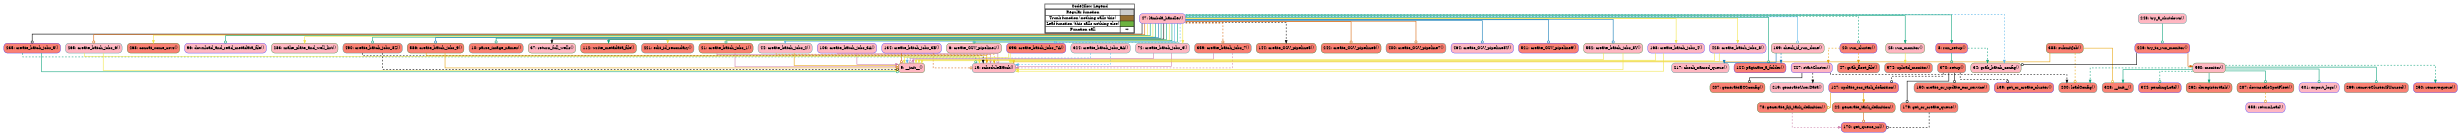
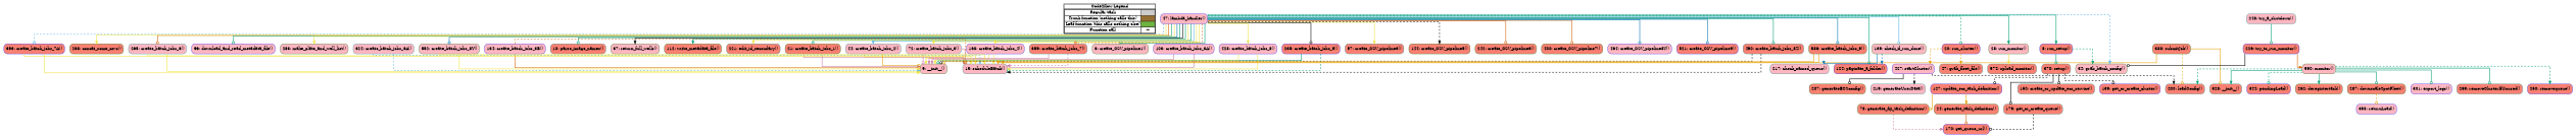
  digraph {
    concentrate=true
    rankdir=TB
    splines=ortho
    node [shape=rect color=blue fillcolor=salmon style="rounded,filled"]
    edge [arrowhead=odot color="#F0E442" penwidth=2]
-   n1 [label=<         <table cellspacing="0" cellpadding="0" border="1"><tr><td>Code2flow Legend</td></tr><tr><td>         <table cellspacing="0">         <tr><td>Regular function</td><td width="50px" bgcolor='#cccccc'></td></tr>         <tr><td>Trunk function (nothing calls this)</td><td bgcolor='#966F33'></td></tr>         <tr><td>Leaf function (this calls nothing else)</td><td bgcolor='#6db33f'></td></tr>         <tr><td>Function call</td><td><font color='black'>&#8594;</font></td></tr>         </table></td></tr></table>         > margin=0 shape=none color="" fillcolor="" style=""]
+   n1 [label=<         <table cellspacing="0" cellpadding="0" border="1"><tr><td>Code2flow Legend</td></tr><tr><td>         <table cellspacing="0">         <tr><td>Regular task</td><td width="50px" bgcolor='#cccccc'></td></tr>         <tr><td>Trunk function (nothing calls this)</td><td bgcolor='#966F33'></td></tr>         <tr><td>Leaf function (this calls nothing else)</td><td bgcolor='#6db33f'></td></tr>         <tr><td>Function call</td><td><font color='black'>&#8594;</font></td></tr>         </table></td></tr></table>         > margin=0 shape=none color="" fillcolor="" style=""]
    n2 [color=teal label="328: __init__()"]
    n3 [label="344: pendingLoad()"]
    n4 [fillcolor=lightpink label="358: returnLoad()"]
    n5 [color=teal label="150: create_or_update_ecs_service()"]
    n6 [color=darkgreen label="262: deregistertask()"]
    n7 [color=darkgreen label="287: downscaleSpotFleet()"]
    n8 [fillcolor=lightpink label="301: export_logs()"]
    n9 [color=darkgreen label="207: generateECSconfig()"]
    n10 [color=teal fillcolor=lightpink label="219: generateUserData()"]
    n11 [color=darkgreen label="78: generate_fiji_task_definition()"]
    n12 [color=darkgreen label="24: generate_task_definition()"]
    n13 [label="139: get_or_create_cluster()"]
    n14 [color=teal label="179: get_or_create_queue()"]
    n15 [label="170: get_queue_url()"]
    n16 [color=teal label="200: loadConfig()"]
    n17 [color=darkgreen fillcolor=lightpink label="590: monitor()"]
    n18 [color=teal label="269: removeClusterIfUnused()"]
    n19 [label="250: removequeue()"]
    n20 [color=teal label="370: setup()"]
    n21 [fillcolor=lightpink label="427: startCluster()"]
    n22 [color=darkgreen label="388: submitJob()"]
    n23 [label="127: update_ecs_task_definition()"]
    n24 [color=teal label="574: upload_monitor()"]
    n25 [fillcolor=lightpink label="47: lambda_handler()"]
    n26 [color=darkgreen fillcolor=lightpink label="6: create_CSV_pipeline1()"]
+   n27 [color=teal label="97: create_CSV_pipeline3()"]
    n28 [color=darkgreen label="144: create_CSV_pipeline5()"]
    n29 [color=darkgreen label="242: create_CSV_pipeline6()"]
-   n30 [color=teal label="400: create_CSV_pipeline7()"]
+   n30 [color=darkgreen label="400: create_CSV_pipeline7()"]
    n31 [fillcolor=lightpink label="464: create_CSV_pipeline8Y()"]
    n32 [label="521: create_CSV_pipeline9()"]
    n33 [color=darkgreen fillcolor=lightpink label="9: __init__()"]
    n34 [color=teal fillcolor=lightpink label="15: scheduleBatch()"]
    n35 [color=darkgreen label="21: create_batch_jobs_1()"]
    n36 [color=teal fillcolor=lightpink label="44: create_batch_jobs_2()"]
    n37 [color=teal fillcolor=lightpink label="72: create_batch_jobs_3()"]
    n38 [fillcolor=lightpink label="103: create_batch_jobs_3A()"]
    n39 [fillcolor=lightpink label="134: create_batch_jobs_3B()"]
    n40 [fillcolor=lightpink label="168: create_batch_jobs_4()"]
    n41 [label="235: create_batch_jobs_5()"]
    n42 [color=teal fillcolor=lightpink label="265: create_batch_jobs_6()"]
    n43 [color=teal fillcolor=lightpink label="324: create_batch_jobs_6A()"]
    n44 [color=teal label="359: create_batch_jobs_7()"]
    n45 [label="393: create_batch_jobs_7A()"]
    n46 [fillcolor=lightpink label="428: create_batch_jobs_8()"]
    n47 [color=darkgreen fillcolor=lightpink label="552: create_batch_jobs_8Y()"]
    n48 [color=teal label="490: create_batch_jobs_8Z()"]
    n49 [color=darkgreen label="586: create_batch_jobs_9()"]
    n50 [color=darkgreen fillcolor=lightpink label="139: check_if_run_done()"]
    n51 [color=teal fillcolor=lightpink label="217: check_named_queue()"]
    n52 [color=darkgreen label="268: concat_some_csvs()"]
    n53 [fillcolor=lightpink label="96: download_and_read_metadata_file()"]
    n54 [color=darkgreen fillcolor=lightpink label="283: make_plate_and_well_list()"]
    n55 [label="124: paginate_a_folder()"]
    n56 [color=teal label="10: parse_image_names()"]
    n57 [color=darkgreen fillcolor=lightpink label="37: return_full_wells()"]
    n58 [color=teal fillcolor=lightpink label="248: try_a_shutdown()"]
    n59 [label="226: try_to_run_monitor()"]
    n60 [color=darkgreen label="112: write_metadata_file()"]
    n61 [color=teal label="221: edit_id_secondary()"]
    n62 [color=darkgreen fillcolor=lightpink label="34: grab_batch_config()"]
    n63 [color=teal label="47: grab_fleet_file()"]
    n64 [label="20: run_cluster()"]
    n65 [color=darkgreen fillcolor=lightpink label="28: run_monitor()"]
    n66 [label="8: run_setup()"]
    subgraph sub_1 {
      label=legend
      rank=min
      n1
    }
    subgraph sub_2 {
      label="File: boto3_setup"
      style=dotted
      n5
      n6
      n7
      n8
      n9
      n10
      n11
      n12
      n13
      n14
      n15
      n16
      n17
      n18
      n19
      n20
      n21
      n22
      n23
      n24
      subgraph sub_3 {
        label="Class: JobQueue"
        style=dotted
        n2
        n3
        n4
      }
    }
    subgraph sub_4 {
      label="File: lambda_function"
      style=dotted
      n25
    }
    subgraph sub_5 {
      label="File: create_CSVs"
      style=dotted
      n26
+     n27
      n28
      n29
      n30
      n31
      n32
    }
    subgraph sub_6 {
      label="File: create_batch_jobs"
      style=dotted
      n35
      n36
      n37
      n38
      n39
      n40
      n41
      n42
      n43
      n44
      n45
      n46
      n47
      n48
      n49
      subgraph sub_7 {
        label="Class: JobQueue"
        style=dotted
        n33
        n34
      }
    }
    subgraph sub_8 {
      label="File: helpful_functions"
      style=dotted
      n50
      n51
      n52
      n53
      n54
      n55
      n56
      n57
      n58
      n59
      n60
    }
    subgraph sub_9 {
      label="File: lambda_function"
      style=dotted
      n25
    }
    subgraph sub_10 {
      label="File: lambda_function"
      style=dotted
      n25
      n61
    }
    subgraph sub_11 {
      label="File: lambda_function"
      style=dotted
      n25
    }
    subgraph sub_12 {
      label="File: lambda_function"
      style=dotted
      n25
    }
    subgraph sub_13 {
      label="File: lambda_function"
      style=dotted
      n25
    }
    subgraph sub_14 {
      label="File: lambda_function"
      style=dotted
      n25
    }
    subgraph sub_15 {
      label="File: lambda_function"
      style=dotted
      n25
    }
    subgraph sub_16 {
      label="File: lambda_function"
      style=dotted
      n25
    }
    subgraph sub_17 {
      label="File: lambda_function"
      style=dotted
      n25
    }
    subgraph sub_18 {
      label="File: lambda_function"
      style=dotted
      n25
    }
    subgraph sub_19 {
      label="File: lambda_function"
      style=dotted
      n25
    }
    subgraph sub_20 {
      label="File: run_DCP"
      style=dotted
      n62
      n63
      n64
      n65
      n66
    }
    n7 -> n4 [color="#E69F00" style=dashed]
    n11 -> n15 [arrowhead=normal color="#CC79A7" style=dashed]
    n12 -> n15 [color="#D55E00" style=solid]
    n14 -> n15 [color="#000000" style=dashed]
    n17 -> n2 [arrowhead=normal color="#009E73" style=solid]
    n17 -> n3 [color="#009E73" style=dashed]
    n17 -> n6 [arrowhead=normal color="#009E73" style=solid]
    n17 -> n7 [color="#009E73" style=solid]
    n17 -> n8 [color="#009E73" style=solid]
    n17 -> n8 [color="#009E73" arrowhead=""]
    n17 -> n16 [arrowhead=normal color="#009E73" style=dashed]
    n17 -> n16 [color="#009E73" arrowhead=""]
    n17 -> n18 [color="#009E73" style=bold]
    n17 -> n19 [arrowhead=normal color="#009E73" style=dashed]
    n20 -> n5 [color="#000000" style=solid]
    n20 -> n13 [color="#000000" style=dashed]
    n20 -> n14 [color="#000000" style=bold]
    n20 -> n23 [color="#000000" style=dashed]
    n21 -> n9 [color="#000000" style=solid]
    n21 -> n10 [arrowhead=normal color="#000000" style=dashed]
    n21 -> n16 [arrowhead=normal color="#000000" style=dashed]
    n22 -> n2 [color="#E69F00" style=bold]
    n22 -> n16 [color="#E69F00" style=dashed]
    n22 -> n34 [arrowhead=normal color="#E69F00" style=bold]
    n23 -> n11 [color="#E69F00" style=bold]
    n23 -> n12 [arrowhead=normal color="#E69F00" style=bold]
    n25 -> n26 [color="#009E73" style=solid]
+   n25 -> n27 [arrowhead=""]
    n25 -> n28 [arrowhead=normal color="#000000" style=dashed]
    n25 -> n29 [color="#D55E00" style=solid]
    n25 -> n30 [color="#D55E00" style=solid]
    n25 -> n31 [color="#0072B2" style=bold]
    n25 -> n32 [color="#0072B2" style=bold]
    n25 -> n35 [color="#009E73" style=bold]
    n25 -> n36 [arrowhead=normal color="#56B4E9" style=bold]
    n25 -> n37 [arrowhead=""]
    n25 -> n40 [arrowhead=""]
    n25 -> n41 [color="#000000" style=solid]
    n25 -> n42 [color="#D55E00" style=solid]
    n25 -> n44 [color="#D55E00" style=dashed]
    n25 -> n45 [color="#56B4E9" style=dashed]
    n25 -> n46 [arrowhead=""]
    n25 -> n47 [color="#0072B2" style=bold]
    n25 -> n48 [color="#009E73" style=bold]
    n25 -> n49 [color="#0072B2" style=solid]
    n25 -> n50 [color="#56B4E9" style=solid]
    n25 -> n50 [arrowhead=""]
    n25 -> n50 [arrowhead=""]
    n25 -> n50 [color="#D55E00" style=solid]
    n25 -> n50 [color="#D55E00" style=solid]
    n25 -> n50 [arrowhead=""]
    n25 -> n52 [arrowhead=""]
    n25 -> n53 [color="#009E73" style=bold]
    n25 -> n53 [color="#56B4E9" style=solid]
    n25 -> n53 [arrowhead=""]
    n25 -> n53 [arrowhead=""]
    n25 -> n53 [arrowhead=normal color="#000000" style=dashed]
    n25 -> n53 [arrowhead=normal color="#D55E00" style=dashed]
    n25 -> n53 [color="#D55E00" style=bold]
    n25 -> n53 [arrowhead=""]
    n25 -> n53 [arrowhead=normal color="#56B4E9" style=solid]
    n25 -> n53 [color="#0072B2" style=solid]
    n25 -> n53 [arrowhead=normal color="#009E73" style=bold]
    n25 -> n53 [arrowhead=normal color="#0072B2" style=bold]
    n25 -> n54 [arrowhead=""]
    n25 -> n55 [color="#009E73" style=bold]
    n25 -> n55 [arrowhead=""]
    n25 -> n55 [arrowhead=normal color="#000000" style=dashed]
    n25 -> n56 [color="#009E73" style=bold]
    n25 -> n56 [color="#000000" style=dashed]
    n25 -> n57 [arrowhead=normal color="#000000" style=bold]
    n25 -> n57 [color="#000000" arrowhead=""]
    n25 -> n60 [arrowhead=normal color="#009E73" style=solid]
    n25 -> n60 [arrowhead=""]
    n25 -> n60 [color="#000000" style=bold]
    n25 -> n60 [color="#D55E00" style=solid]
    n25 -> n61 [arrowhead=""]
    n25 -> n62 [arrowhead=normal color="#56B4E9" style=dashed]
    n25 -> n62 [arrowhead=""]
    n25 -> n62 [arrowhead=""]
    n25 -> n62 [color="#D55E00" style=dashed]
    n25 -> n62 [arrowhead=normal color="#D55E00" style=dashed]
    n25 -> n62 [arrowhead=""]
    n25 -> n64 [color="#009E73" style=dashed]
    n25 -> n64 [arrowhead=normal color="#56B4E9" style=bold]
    n25 -> n64 [arrowhead=""]
    n25 -> n64 [arrowhead=""]
    n25 -> n64 [color="#000000" style=bold]
    n25 -> n64 [color="#D55E00" style=solid]
    n25 -> n64 [color="#D55E00" style=bold]
    n25 -> n64 [arrowhead=""]
    n25 -> n64 [arrowhead=normal color="#56B4E9" style=bold]
    n25 -> n64 [color="#0072B2" style=solid]
    n25 -> n64 [color="#009E73" style=dashed]
    n25 -> n64 [arrowhead=normal color="#0072B2" style=dashed]
    n25 -> n65 [arrowhead=normal color="#009E73" style=bold]
    n25 -> n65 [color="#56B4E9" style=bold]
    n25 -> n65 [arrowhead=""]
    n25 -> n65 [arrowhead=""]
    n25 -> n65 [color="#000000" style=solid]
    n25 -> n65 [color="#D55E00" style=solid]
    n25 -> n65 [color="#D55E00" style=solid]
    n25 -> n65 [arrowhead=""]
    n25 -> n65 [color="#56B4E9" style=dashed]
    n25 -> n65 [color="#0072B2" style=solid]
    n25 -> n65 [color="#009E73" style=bold]
    n25 -> n65 [color="#0072B2" style=solid]
    n25 -> n66 [arrowhead=normal color="#009E73" style=bold]
    n25 -> n66 [arrowhead=normal color="#56B4E9" style=solid]
    n25 -> n66 [arrowhead=""]
    n25 -> n66 [arrowhead=""]
    n25 -> n66 [color="#000000" style=bold]
    n25 -> n66 [color="#D55E00" style=bold]
    n25 -> n66 [arrowhead=normal color="#D55E00" style=solid]
    n25 -> n66 [arrowhead=""]
    n25 -> n66 [color="#56B4E9" style=bold]
    n25 -> n66 [color="#0072B2" style=solid]
    n25 -> n66 [arrowhead=normal color="#009E73" style=dashed]
    n25 -> n66 [color="#0072B2" style=bold]
    n35 -> n33 [arrowhead=normal color="#CC79A7" style=bold]
    n35 -> n34 [arrowhead=normal color="#CC79A7" style=solid]
    n36 -> n33 [color="#E69F00" style=bold]
    n36 -> n34 [arrowhead=normal color="#E69F00" style=dashed]
    n37 -> n33 [color="#CC79A7" style=solid]
    n37 -> n34 [color="#CC79A7" style=solid]
    n38 -> n33 [arrowhead=normal color="#CC79A7" style=solid]
    n38 -> n34 [color="#CC79A7" style=bold]
    n39 -> n33 [color="#D55E00" style=solid]
    n39 -> n34 [color="#D55E00" style=dashed]
    n40 -> n33 [arrowhead=""]
    n40 -> n34 [arrowhead=""]
    n41 -> n33 [color="#009E73" style=solid]
    n41 -> n34 [color="#009E73" style=dashed]
    n42 -> n33 [arrowhead=""]
    n42 -> n34 [arrowhead=""]
    n42 -> n34 [arrowhead=""]
    n43 -> n33 [arrowhead=normal color="#56B4E9" style=dashed]
    n43 -> n34 [arrowhead=normal color="#56B4E9" style=dashed]
    n44 -> n33 [arrowhead=normal color="#CC79A7" style=bold]
    n44 -> n34 [arrowhead=normal color="#CC79A7" style=dashed]
    n45 -> n33 [arrowhead=""]
    n45 -> n34 [arrowhead=""]
    n46 -> n33 [arrowhead=""]
    n46 -> n34 [arrowhead=""]
    n47 -> n33 [arrowhead=""]
    n47 -> n34 [arrowhead=""]
    n48 -> n33 [color="#000000" style=dashed]
    n48 -> n34 [arrowhead=normal color="#000000" style=dashed]
    n49 -> n33 [color="#E69F00" style=bold]
    n49 -> n34 [arrowhead=normal color="#E69F00" style=bold]
    n50 -> n51 [arrowhead=normal color="#0072B2" style=bold]
    n50 -> n51 [color="#0072B2" arrowhead=""]
    n50 -> n51 [color="#0072B2" arrowhead=""]
    n50 -> n55 [arrowhead=normal color="#0072B2" style=dashed]
    n58 -> n59 [color="#009E73" style=solid]
    n59 -> n17 [arrowhead=normal color="#D55E00" style=bold]
    n59 -> n62 [color="#000000" style=bold]
    n64 -> n21 [arrowhead=normal color="#E69F00" style=dashed]
    n64 -> n63 [arrowhead=normal color="#E69F00" style=dashed]
    n65 -> n24 [arrowhead=""]
    n66 -> n20 [color="#009E73" style=solid]
    n66 -> n62 [arrowhead=normal color="#009E73" style=dashed]
  }
